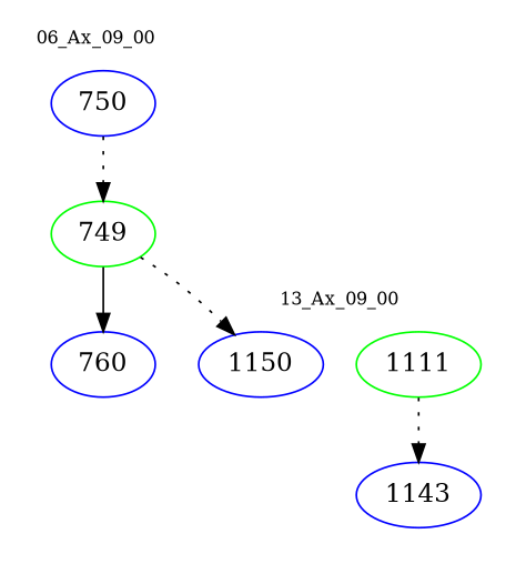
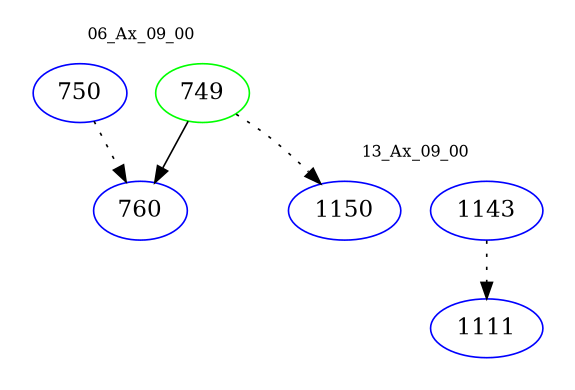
  digraph {
    node [color=blue]
    edge [color=black style=dotted]
    n1 [label=1143]
-   n2 [color=green label=1111]
+   n2 [label=1111]
    n3 [label=1150]
    n4 [label=750]
    n5 [color=green label=749]
    n6 [label=760]
    subgraph cluster_1 {
      color=white
      fontsize=10
      label="13_Ax_09_00"
      n1
      n2
      n3
    }
    subgraph cluster_2 {
      color=white
      fontsize=10
      label="06_Ax_09_00"
      n4
      n5
      n6
    }
-   n2 -> n1
-   n4 -> n5
+   n1 -> n2
+   n4 -> n6
    n5 -> n3
    n5 -> n6 [style=solid]
  }
